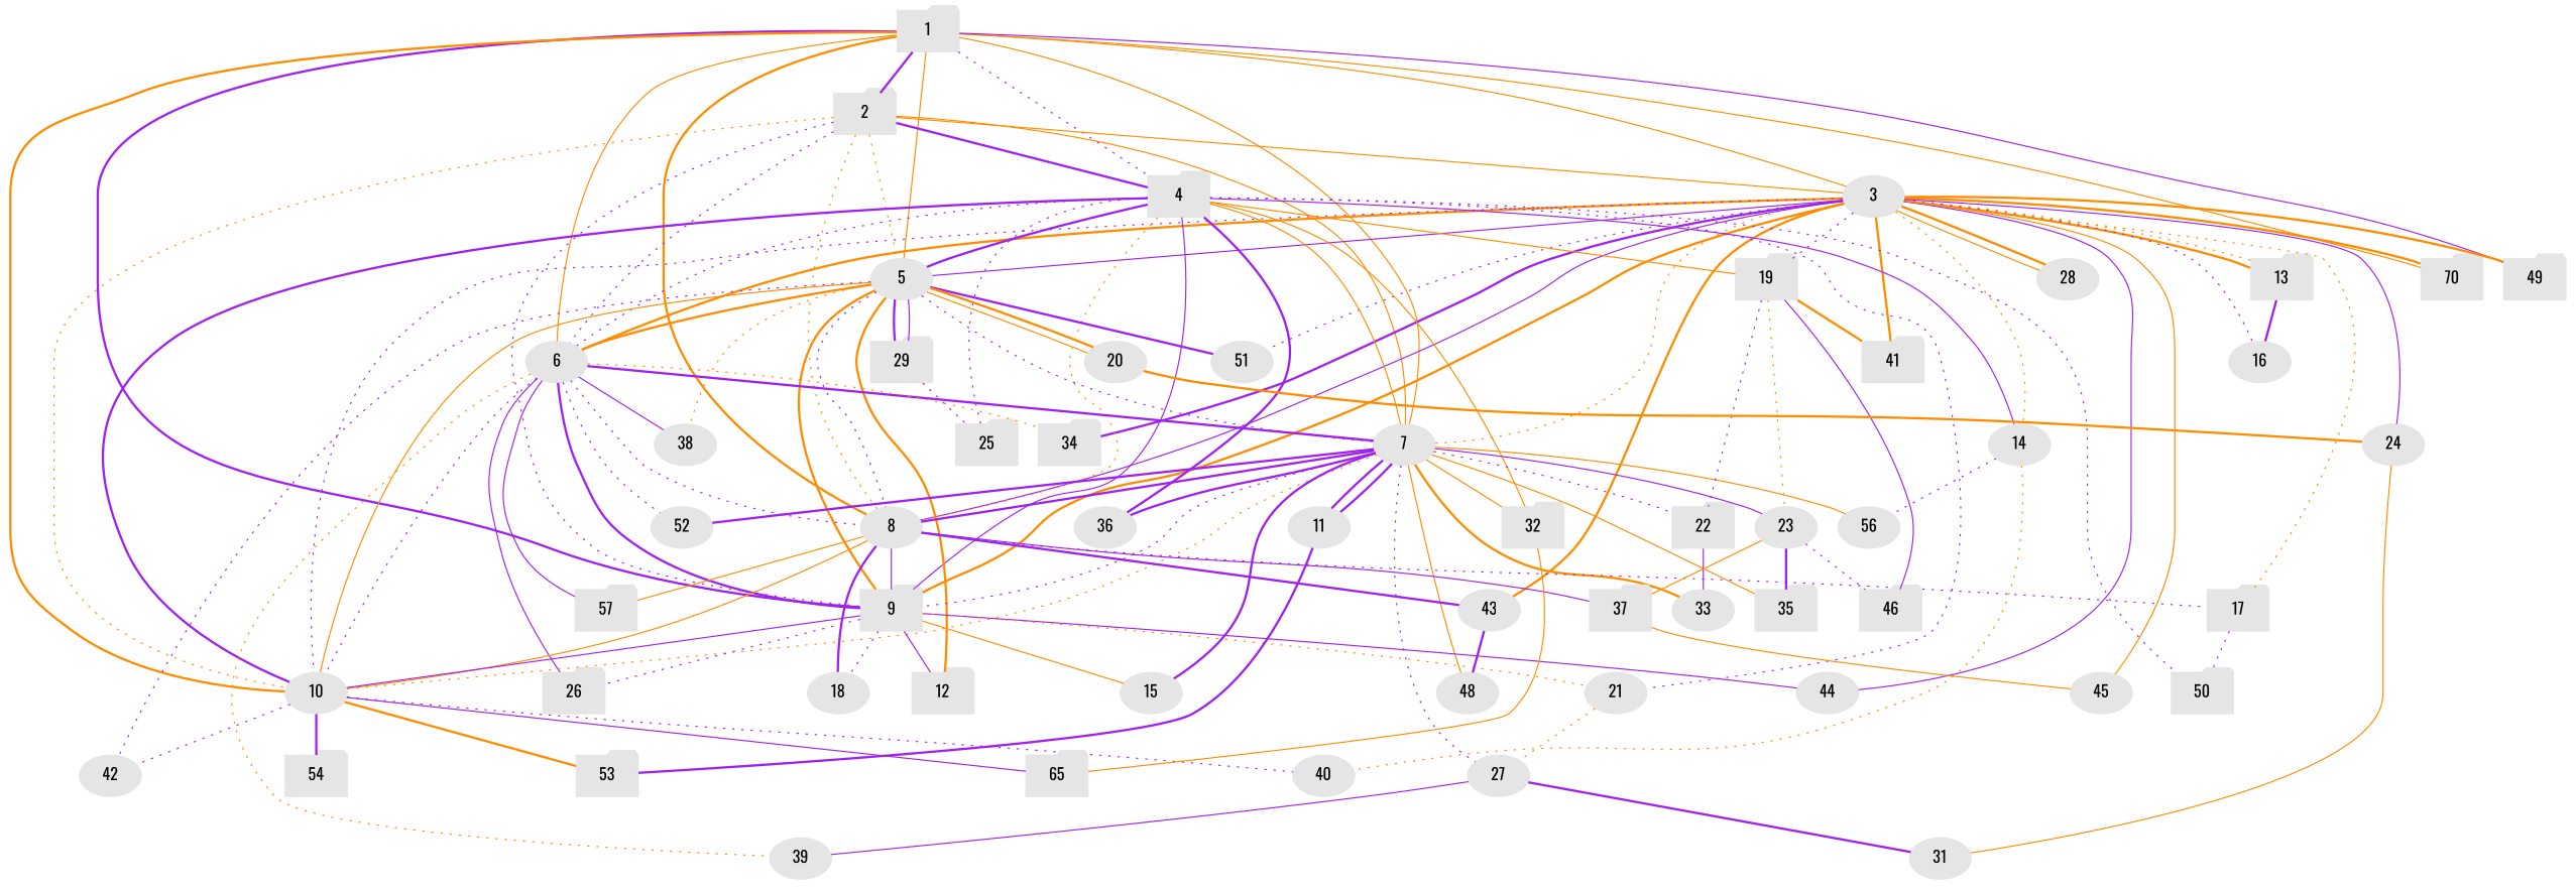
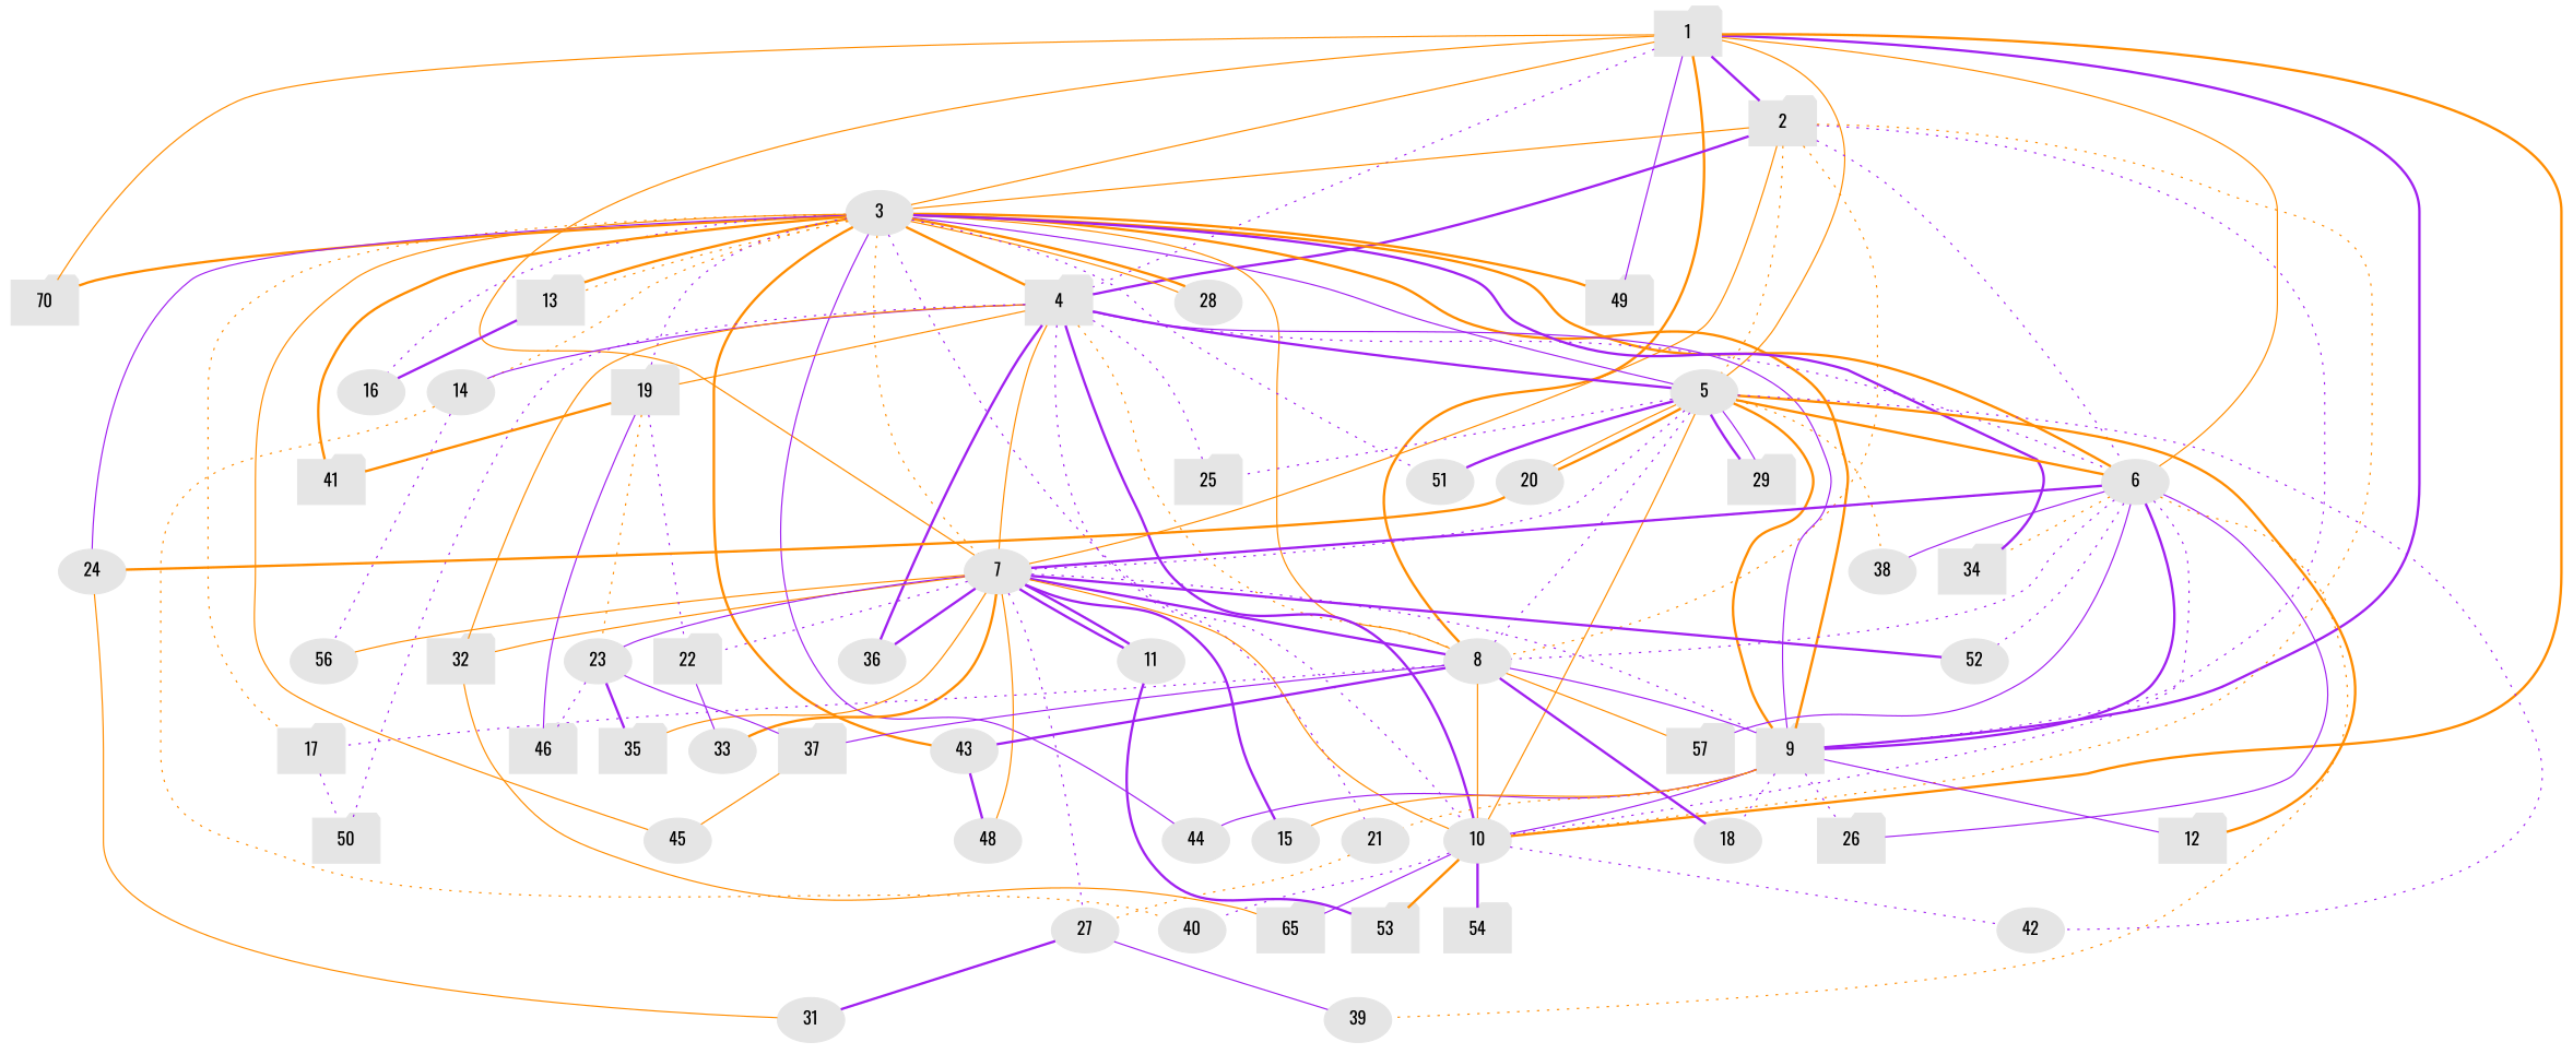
  graph {
    fontname=Oswald
    node [color=gray90 fontname=Oswald shape=ellipse style=filled]
    edge [color=purple fontname=Oswald style=solid]
    1 [shape=folder]
    2 [shape=folder]
    3
    4 [shape=folder]
    5
    6
    7
    8
    9 [shape=folder]
    10
    n11 [label=70 shape=folder]
    49 [shape=folder]
    14
    13 [shape=folder]
    16
    17 [shape=folder]
    19 [shape=folder]
    24
    28
    34 [shape=folder]
    41 [shape=folder]
    43
    44
    45
    51
    21
    25 [shape=folder]
    32 [shape=folder]
    36
    50 [shape=folder]
    12 [shape=folder]
    20
    29 [shape=folder]
    38
    42
    26 [shape=folder]
    39
    52
    57 [shape=folder]
    11
    15
    22 [shape=folder]
    23
    27
    33
    35 [shape=folder]
    48
    56
    18
    37 [shape=folder]
    40
    53 [shape=folder]
    54 [shape=folder]
    n54 [label=65 shape=folder]
    46 [shape=folder]
    31
    1 -- 2 [style=bold]
    1 -- 3 [color=darkorange]
    1 -- 4 [style=dotted]
    1 -- 5 [color=darkorange]
    1 -- 6 [color=darkorange]
    1 -- 7 [color=darkorange]
    1 -- 8 [color=darkorange style=bold]
    1 -- 9 [style=bold]
    1 -- 10 [color=darkorange style=bold]
    1 -- n11 [color=darkorange]
    1 -- 49
    2 -- 3 [color=darkorange]
    2 -- 4 [style=bold]
    2 -- 5 [color=darkorange style=dotted]
    2 -- 6 [style=dotted]
    2 -- 7 [color=darkorange]
    2 -- 8 [color=darkorange style=dotted]
    2 -- 9 [style=dotted]
    2 -- 10 [color=darkorange style=dotted]
+   3 -- 4 [color=darkorange style=bold]
    3 -- 5
    3 -- 6 [color=darkorange style=bold]
    3 -- 7 [color=darkorange style=dotted]
-   3 -- 8
+   3 -- 8 [color=darkorange]
    3 -- 9 [color=darkorange style=bold]
    3 -- 10 [style=dotted]
    3 -- n11 [color=darkorange style=bold]
    3 -- 49 [color=darkorange style=bold]
    3 -- 14 [color=darkorange style=dotted]
    3 -- 13 [color=darkorange style=bold]
    3 -- 13 [color=darkorange style=dotted]
    3 -- 16 [style=dotted]
    3 -- 17 [color=darkorange style=dotted]
    3 -- 19 [style=dotted]
    3 -- 24
    3 -- 28 [color=darkorange]
    3 -- 28 [color=darkorange style=bold]
    3 -- 34 [style=bold]
    3 -- 41 [color=darkorange style=bold]
    3 -- 43 [color=darkorange style=bold]
    3 -- 44
    3 -- 45 [color=darkorange]
    3 -- 51 [style=dotted]
    4 -- 5 [style=bold]
    4 -- 6 [style=dotted]
    4 -- 7 [color=darkorange]
    4 -- 8 [color=darkorange style=dotted]
    4 -- 9
    4 -- 10 [style=bold]
    4 -- 14
    4 -- 19 [color=darkorange]
    4 -- 21 [style=dotted]
    4 -- 25 [style=dotted]
    4 -- 32 [color=darkorange]
    4 -- 36 [style=bold]
    4 -- 50 [style=dotted]
    5 -- 6 [color=darkorange style=bold]
    5 -- 7 [style=dotted]
    5 -- 8 [style=dotted]
    5 -- 9 [color=darkorange style=bold]
    5 -- 10 [color=darkorange]
    5 -- 51 [style=bold]
-   29 -- 25 [style=dotted]
+   5 -- 25 [style=dotted]
    5 -- 12 [color=darkorange style=bold]
    5 -- 20 [color=darkorange]
    5 -- 20 [color=darkorange style=bold]
    5 -- 29 [style=bold]
    5 -- 29
    5 -- 38 [color=darkorange style=dotted]
    5 -- 42 [style=dotted]
    6 -- 7 [style=bold]
    6 -- 8 [style=dotted]
    6 -- 9 [style=bold]
    6 -- 10 [style=dotted]
    6 -- 34 [color=darkorange style=dotted]
    6 -- 38
    6 -- 26
    6 -- 39 [color=darkorange style=dotted]
    6 -- 52 [style=dotted]
    6 -- 57
    7 -- 8 [style=bold]
    7 -- 9 [style=dotted]
-   7 -- 10 [color=darkorange style=dotted]
+   7 -- 10 [color=darkorange]
    7 -- 32 [color=darkorange]
    7 -- 36 [style=bold]
    7 -- 52 [style=bold]
    7 -- 11 [style=bold]
    7 -- 11 [style=bold]
    7 -- 15 [style=bold]
    7 -- 22 [style=dotted]
    7 -- 23
    7 -- 27 [style=dotted]
    7 -- 33 [color=darkorange style=bold]
    7 -- 35 [color=darkorange]
    7 -- 48 [color=darkorange]
    7 -- 56 [color=darkorange]
    8 -- 9
    8 -- 10 [color=darkorange]
    8 -- 17 [style=dotted]
    8 -- 43 [style=bold]
    8 -- 57 [color=darkorange]
    8 -- 18 [style=bold]
    8 -- 37
    9 -- 10
    9 -- 44
    9 -- 21 [color=darkorange style=dotted]
    9 -- 12
    9 -- 26 [style=dotted]
    9 -- 15 [color=darkorange]
    9 -- 18 [style=dotted]
    10 -- 42 [style=dotted]
    10 -- 40 [style=dotted]
    10 -- 53 [color=darkorange style=bold]
    10 -- 54 [style=bold]
    10 -- n54
    14 -- 56 [style=dotted]
    14 -- 40 [color=darkorange style=dotted]
    13 -- 16 [style=bold]
    17 -- 50 [style=dotted]
    19 -- 41 [color=darkorange style=bold]
    19 -- 22 [style=dotted]
    19 -- 23 [color=darkorange style=dotted]
    19 -- 46
    24 -- 31 [color=darkorange]
    43 -- 48 [style=bold]
    21 -- 27 [color=darkorange style=dotted]
    32 -- n54 [color=darkorange]
    20 -- 24 [color=darkorange style=bold]
    11 -- 53 [style=bold]
    22 -- 33
    23 -- 35 [style=bold]
-   23 -- 37 [color=darkorange]
+   23 -- 37
    23 -- 46 [style=dotted]
    27 -- 39
    27 -- 31 [style=bold]
    37 -- 45 [color=darkorange]
  }
